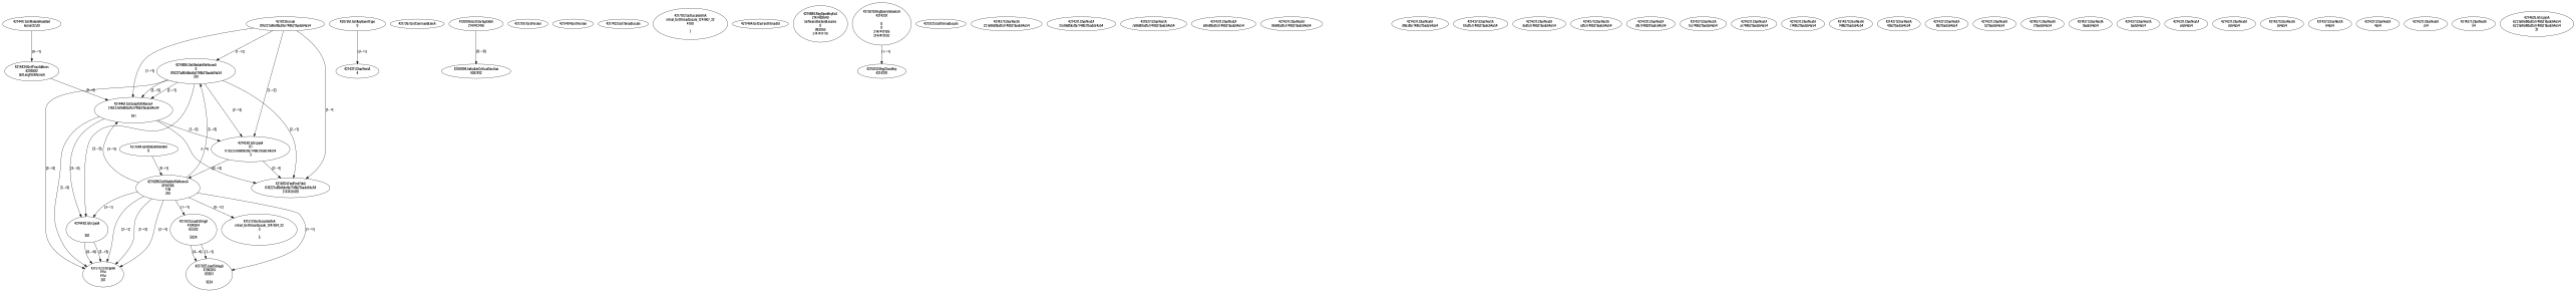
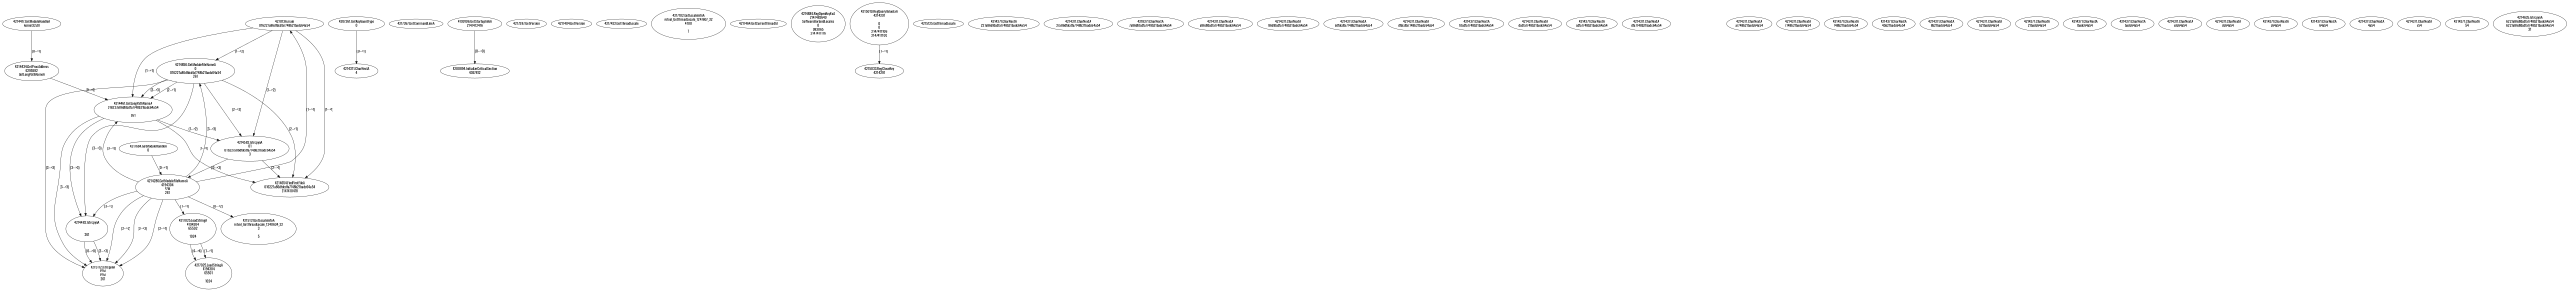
  digraph {
    fontname=Oswald
    node [fontname=Oswald]
    edge [fontname=Oswald]
    n1 [label="4270136.main\n016227a86dfdcdfa7748b21badc64a54"]
    n2 [label="4214856.GetModuleFileNameA\n0\n016227a86dfdcdfa7748b21badc64a54\n261"]
    n3 [label="4214461.GetLongPathNameA\n016227a86dfdcdfa7748b21badc64a54\n\n261"]
    n4 [label="4214582.lstrcpynA\n01\n016227a86dfdcdfa7748b21badc64a54\n3"]
    n5 [label="4214654.FindFirstFileA\n016227a86dfdcdfa7748b21badc64a54\n2147410478"]
    n6 [label="4214482.lstrcpynA\n\n\n261"]
    n7 [label="4215112.lstrcpynA\nPZM\nPZM\n261"]
    n8 [label="4214286.GetModuleFileNameA\n4194304\nPZM\n261"]
    n9 [label="4217684.GetModuleHandleA\n0"]
-   n10 [label="4217025.LoadStringA\n4194304\n65502\n\n5024"]
+   n10 [label="4217025.LoadStringA\n4194304\n65502\n\n1024"]
    n11 [label="4217025.LoadStringA\n4194304\n65501\n\n1024"]
-   n12 [label="4215131.GetLocaleInfoA\nretval_GetThreadLocale_1247634_32\n3\n\n5"]
+   n12 [label="4215131.GetLocaleInfoA\nretval_GetThreadLocale_1240634_32\n3\n\n5"]
    n13 [label="4207361.GetKeyboardType\n0"]
    n14 [label="4214371.CharNextA\n4"]
    n15 [label="4217367.GetCommandLineA\n"]
    n16 [label="4199106.GetStartupInfoA\n2147412416"]
    n17 [label="4200894.InitializeCriticalSection\n4367812"]
    n18 [label="4217387.GetVersion\n"]
    n19 [label="4217404.GetVersion\n"]
    n20 [label="4217432.GetThreadLocale\n"]
    n21 [label="4217102.GetLocaleInfoA\nretval_GetThreadLocale_1247607_32\n4100\n\n7"]
    n22 [label="4217464.GetCurrentThreadId\n"]
    n23 [label="4214886.RegOpenKeyExA\n2147483649\nSoftware\Borland\Locales\n0\n983065\n2147411116"]
    n24 [label="4214417.GetModuleHandleA\nkernel32.dll"]
    n25 [label="4214434.GetProcAddress\n6295592\nGetLongPathNameA"]
    n26 [label="4215019.RegQueryValueExA\n4214291\n\n0\n0\n2147411106\n2147411100"]
    n27 [label="4215033.RegCloseKey\n4214291"]
    n28 [label="4215125.GetThreadLocale\n"]
    n29 [label="4214371.CharNextA\n227a86dfdcdfa7748b21badc64a54"]
    n30 [label="4214371.CharNextA\n27a86dfdcdfa7748b21badc64a54"]
    n31 [label="4218371.CharNextA\n7a86dfdcdfa7748b21badc64a54"]
    n32 [label="4214371.CharNextA\na86dfdcdfa7748b21badc64a54"]
    n33 [label="4214371.CharNextA\n86dfdcdfa7748b21badc64a54"]
+   n34 [label="4214371.CharNextA\n6dfdcdfa7748b21badc64a54"]
    n35 [label="4214371.CharNextA\ndfdcdfa7748b21badc64a54"]
    n36 [label="4214371.CharNextA\nfdcdfa7748b21badc64a54"]
    n37 [label="4214371.CharNextA\ndcdfa7748b21badc64a54"]
    n38 [label="4214371.CharNextA\ncdfa7748b21badc64a54"]
    n39 [label="4214371.CharNextA\ndfa7748b21badc64a54"]
-   n40 [label="4214371.CharNextA\nfa7748b21badc64a54"]
    n41 [label="4214371.CharNextA\na7748b21badc64a54"]
    n42 [label="4214371.CharNextA\n7748b21badc64a54"]
    n43 [label="4214371.CharNextA\n748b21badc64a54"]
    n44 [label="4214371.CharNextA\n45b21badc64a54"]
    n45 [label="4214371.CharNextA\n8b21badc64a54"]
    n46 [label="4214371.CharNextA\nb21badc64a54"]
    n47 [label="4214371.CharNextA\n21badc64a54"]
    n48 [label="4214371.CharNextA\n1badc64a54"]
    n49 [label="4214371.CharNextA\nbadc64a54"]
    n50 [label="4214371.CharNextA\nadc64a54"]
    n51 [label="4214371.CharNextA\ndc64a54"]
    n52 [label="4214371.CharNextA\nc64a54"]
    n53 [label="4214371.CharNextA\n64a54"]
    n54 [label="4214371.CharNextA\n4a54"]
    n55 [label="4214371.CharNextA\na54"]
    n56 [label="4214371.CharNextA\n54"]
    n57 [label="4214635.lstrcpynA\n6227a86dfdcdfa7748b21badc64a54\n6227a86dfdcdfa7748b21badc64a54\n31"]
    n1 -> n2 [label="(1-->2)"]
    n1 -> n3 [label="(1-->1)"]
    n1 -> n4 [label="(1-->2)"]
    n1 -> n5 [label="(1-->1)"]
    n2 -> n3 [label="(2-->1)"]
    n2 -> n3 [label="(3-->3)"]
    n2 -> n4 [label="(2-->2)"]
    n2 -> n5 [label="(2-->1)"]
    n2 -> n6 [label="(3-->3)"]
    n2 -> n7 [label="(3-->3)"]
    n3 -> n4 [label="(1-->2)"]
    n3 -> n5 [label="(1-->1)"]
    n3 -> n6 [label="(3-->3)"]
    n3 -> n7 [label="(3-->3)"]
    n4 -> n5 [label="(2-->1)"]
    n4 -> n8 [label="(0-->3)"]
    n6 -> n7 [label="(3-->3)"]
    n6 -> n7 [label="(0-->0)"]
    n8 -> n2 [label="(3-->3)"]
    n8 -> n3 [label="(3-->3)"]
    n8 -> n6 [label="(3-->3)"]
    n8 -> n7 [label="(2-->1)"]
    n8 -> n7 [label="(2-->2)"]
    n8 -> n7 [label="(3-->3)"]
    n8 -> n10 [label="(1-->1)"]
-   n8 -> n11 [label="(1-->1)"]
+   n8 -> n1 [label="(1-->1)"]
    n8 -> n12 [label="(0-->2)"]
    n9 -> n8 [label="(0-->1)"]
    n10 -> n11 [label="(1-->1)"]
    n10 -> n11 [label="(4-->4)"]
    n13 -> n14 [label="(0-->1)"]
    n16 -> n17 [label="(0-->0)"]
    n24 -> n25 [label="(0-->1)"]
    n25 -> n3 [label="(0-->0)"]
    n26 -> n27 [label="(1-->1)"]
  }
